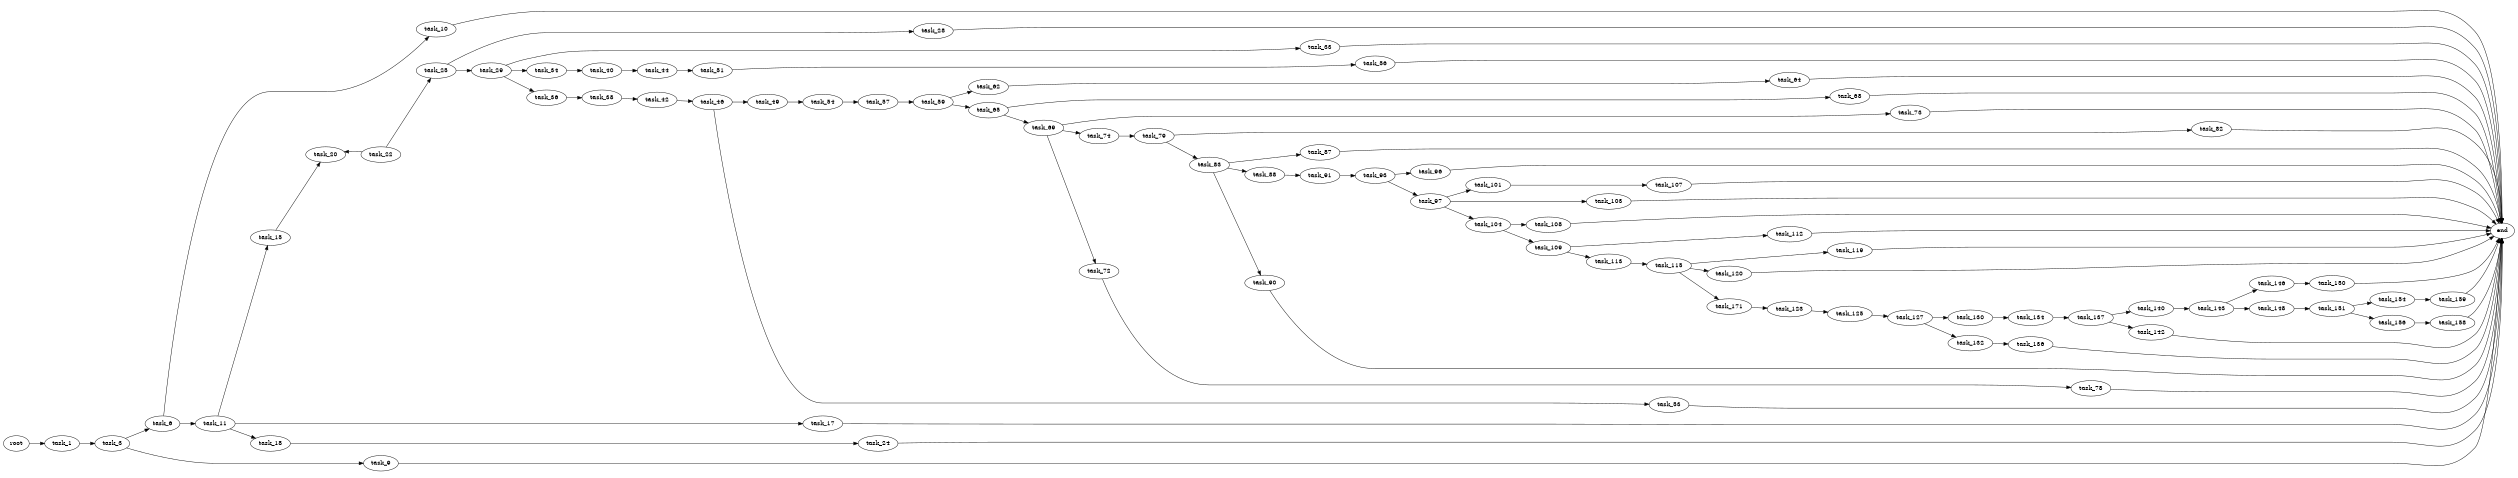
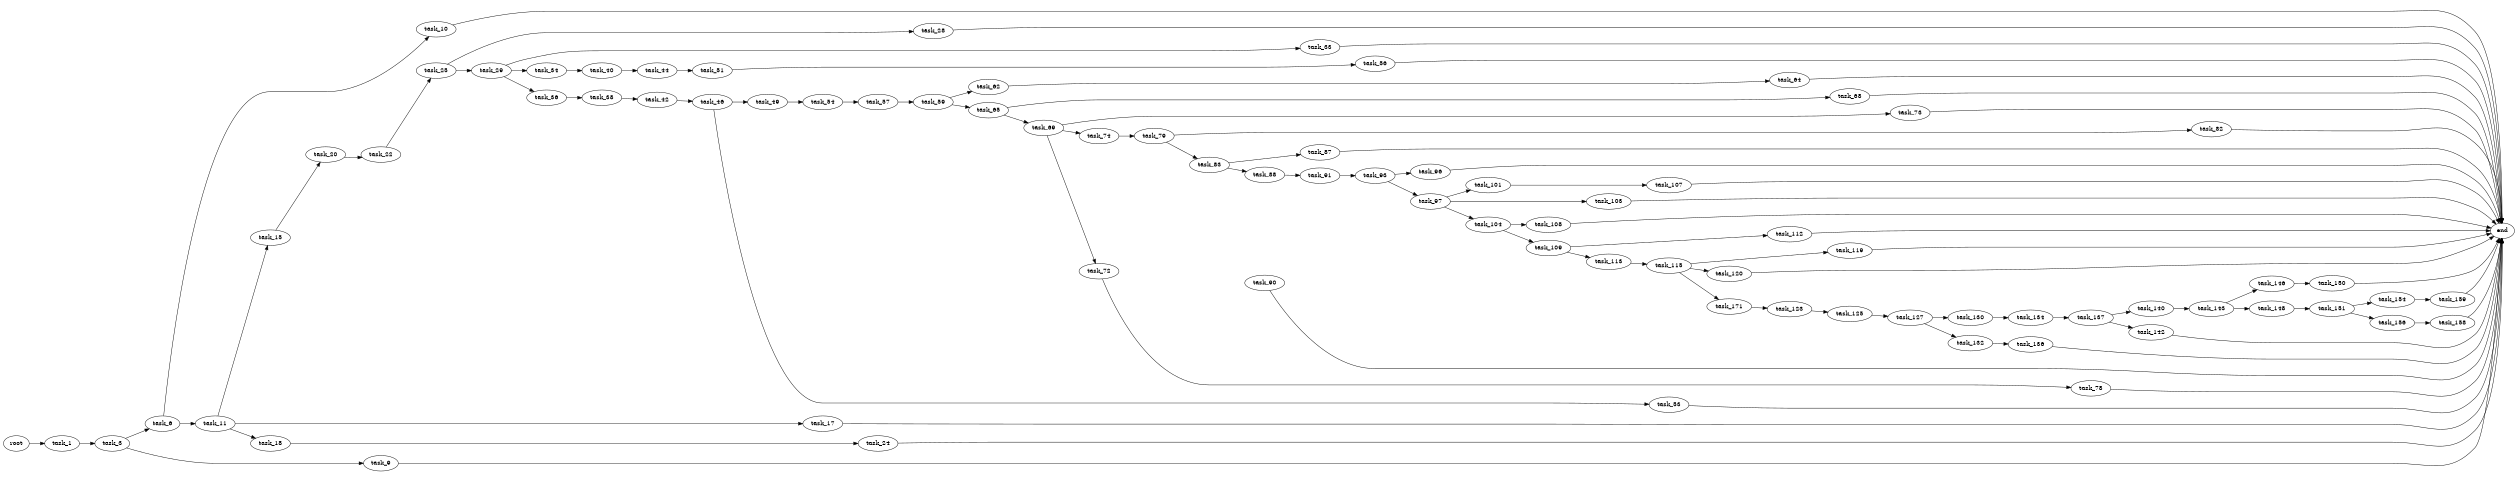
  digraph {
    rankdir=LR
    root
    task_1
    task_3
    task_6
    task_9
    task_10
    task_11
    end
    task_15
    task_17
    task_18
    task_20
    task_24
    task_22
    task_25
    task_28
    task_29
    task_33
    task_34
    task_36
    task_40
    task_38
    task_44
    task_42
    task_46
    task_51
    task_49
    task_53
    task_56
    task_54
    task_57
    task_59
    task_62
    task_65
    task_64
    task_68
    task_69
    task_73
    task_74
    n40 [label=task_72]
    task_79
    task_78
    task_82
    task_83
    task_87
    task_88
    task_90
    task_91
    task_93
    task_96
    task_97
    task_101
    task_103
    task_104
    task_107
    task_108
    task_109
    task_112
    task_113
    task_115
    task_119
    task_120
    n63 [label=task_171]
    task_123
    task_125
    task_127
    task_130
    task_132
    task_134
    task_136
    task_137
    task_140
    task_142
    task_143
    task_146
    task_148
    task_150
    task_151
    task_154
    task_156
    task_159
    task_158
    root -> task_1
    task_1 -> task_3
    task_3 -> task_6
    task_3 -> task_9
    task_6 -> task_10
    task_6 -> task_11
    task_9 -> end
    task_10 -> end
    task_11 -> task_15
    task_11 -> task_17
    task_11 -> task_18
    task_15 -> task_20
    task_17 -> end
    task_18 -> task_24
-   task_22 -> task_20
+   task_20 -> task_22
    task_24 -> end
    task_22 -> task_25
    task_25 -> task_28
    task_25 -> task_29
    task_28 -> end
    task_29 -> task_33
    task_29 -> task_34
    task_29 -> task_36
    task_33 -> end
    task_34 -> task_40
    task_36 -> task_38
    task_40 -> task_44
    task_38 -> task_42
    task_44 -> task_51
    task_42 -> task_46
    task_46 -> task_49
    task_46 -> task_53
    task_51 -> task_56
    task_49 -> task_54
    task_53 -> end
    task_56 -> end
    task_54 -> task_57
    task_57 -> task_59
    task_59 -> task_62
    task_59 -> task_65
    task_62 -> task_64
    task_65 -> task_68
    task_65 -> task_69
    task_64 -> end
    task_68 -> end
    task_69 -> task_73
    task_69 -> task_74
    task_69 -> n40
    task_73 -> end
    task_74 -> task_79
    n40 -> task_78
    task_79 -> task_82
    task_79 -> task_83
    task_78 -> end
    task_82 -> end
    task_83 -> task_87
    task_83 -> task_88
-   task_83 -> task_90
    task_87 -> end
    task_88 -> task_91
    task_90 -> end
    task_91 -> task_93
    task_93 -> task_96
    task_93 -> task_97
    task_96 -> end
    task_97 -> task_101
    task_97 -> task_103
    task_97 -> task_104
    task_101 -> task_107
    task_103 -> end
    task_104 -> task_108
    task_104 -> task_109
    task_107 -> end
    task_108 -> end
    task_109 -> task_112
    task_109 -> task_113
    task_112 -> end
    task_113 -> task_115
    task_115 -> task_119
    task_115 -> task_120
    task_115 -> n63
    task_119 -> end
    task_120 -> end
    n63 -> task_123
    task_123 -> task_125
    task_125 -> task_127
    task_127 -> task_130
    task_127 -> task_132
    task_130 -> task_134
    task_132 -> task_136
    task_134 -> task_137
    task_136 -> end
    task_137 -> task_140
    task_137 -> task_142
    task_140 -> task_143
    task_142 -> end
    task_143 -> task_146
    task_143 -> task_148
    task_146 -> task_150
    task_148 -> task_151
    task_150 -> end
    task_151 -> task_154
    task_151 -> task_156
    task_154 -> task_159
    task_156 -> task_158
    task_159 -> end
    task_158 -> end
  }
